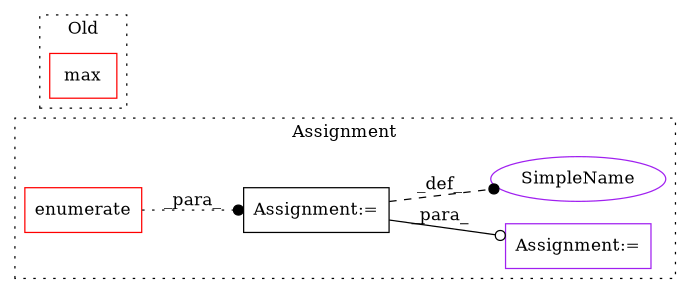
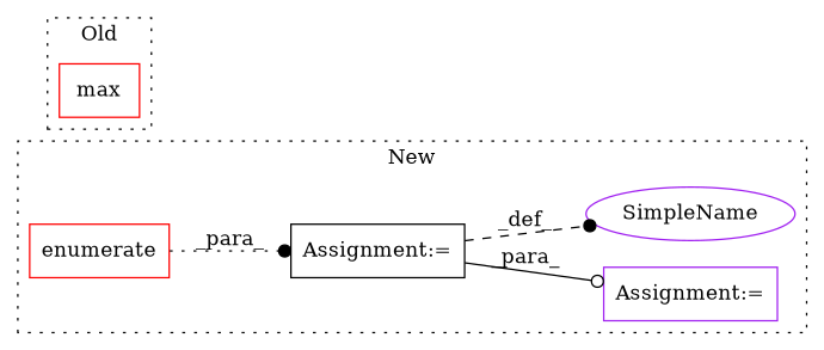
  digraph {
    rankdir=LR
    node [a=32 color=red shape=box]
    edge [arrowhead=dot]
    n1 [l="10,1" label=enumerate s="349,376"]
    n2 [a=7 color=black l="69,2" label="Assignment:=" s="268,377"]
    n3 [a=7 color=purple l=1 label="Assignment:=" s=431]
    n4 [a=42 color=purple l=5 label=SimpleName s=341 shape=ellipse]
    n5 [l="4,1" label=max s="200,256"]
    subgraph cluster_1 {
-     label=Assignment
+     label=New
      style=dotted
      n1
      n2
      n3
      n4
    }
    subgraph cluster_2 {
      label=Old
      style=dotted
      n5
    }
    n1 -> n2 [label=_para_ style=dotted]
    n2 -> n3 [arrowhead=odot label=_para_ style=solid]
    n2 -> n4 [label=_def_ style=dashed]
  }
